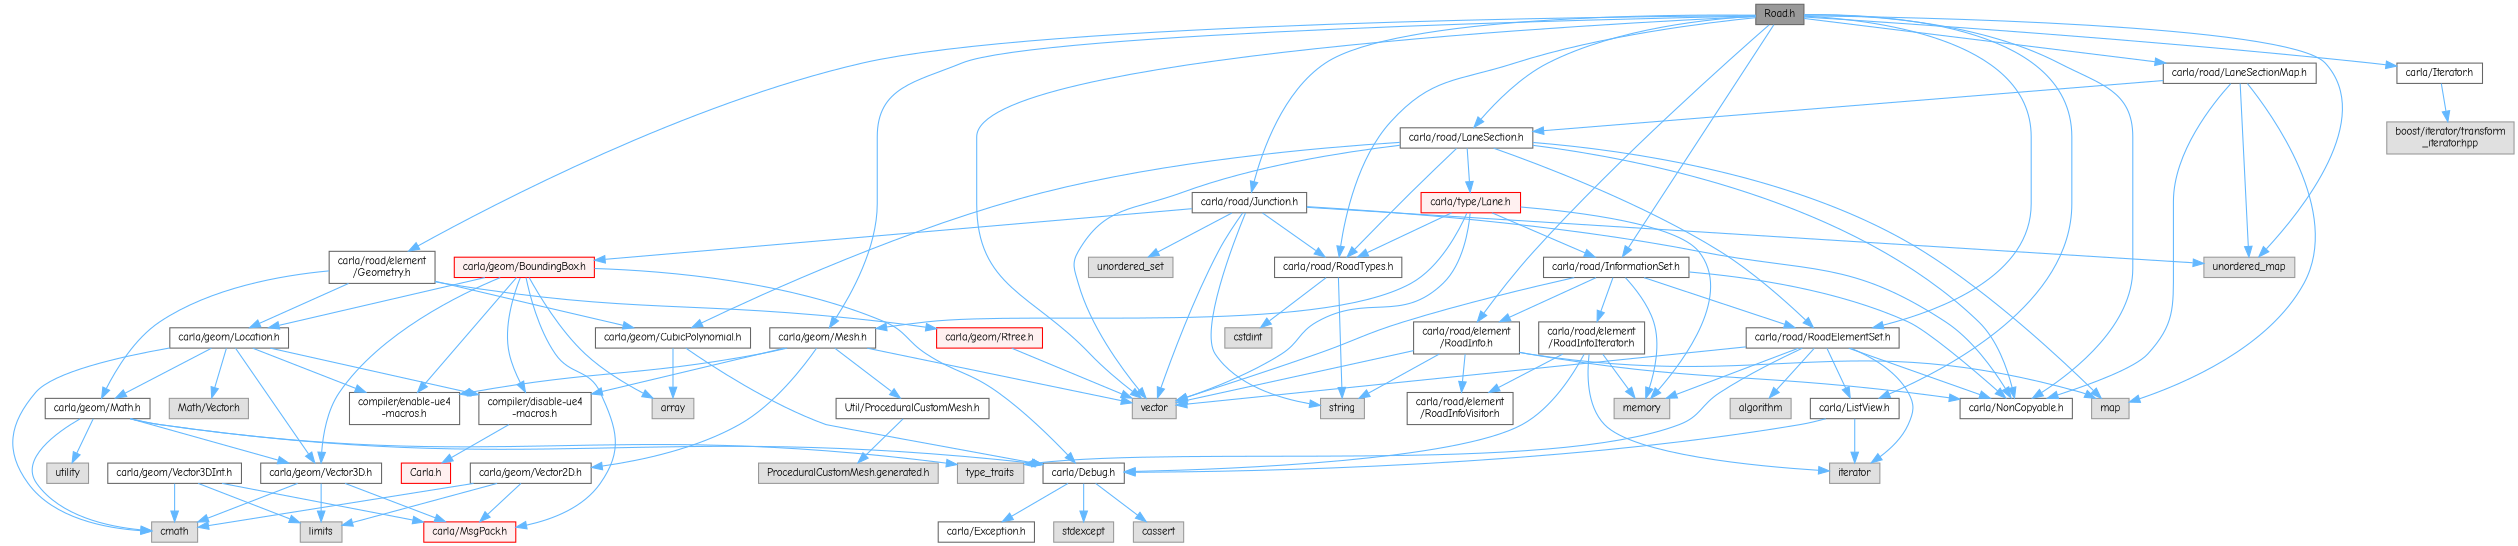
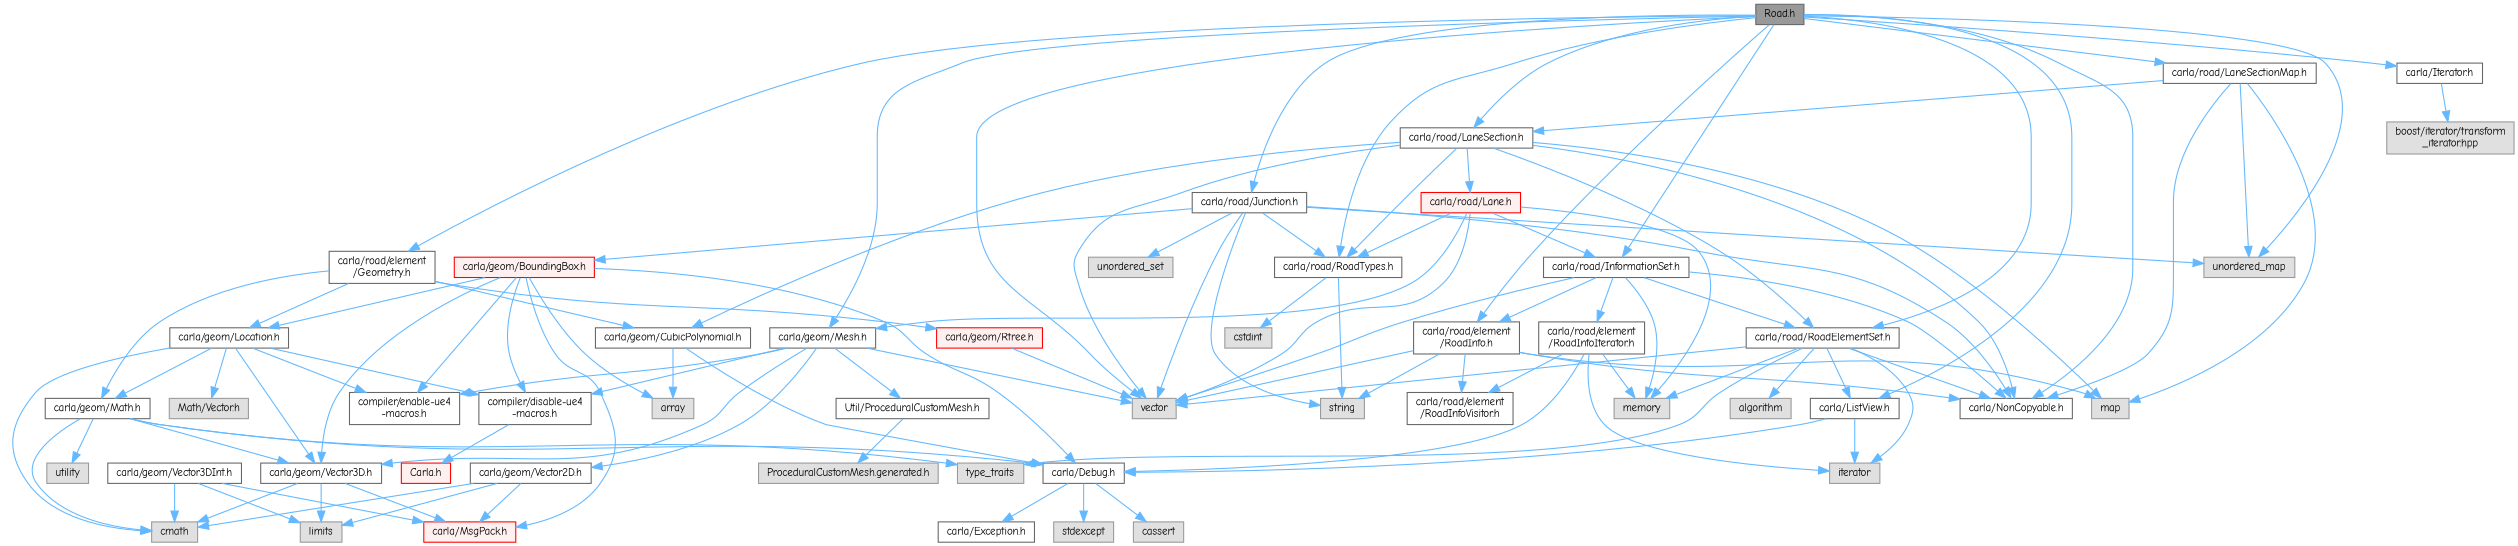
  digraph {
    fontname="Comic Neue"
    node [color=grey40 fillcolor=white fontname="Comic Neue" fontsize=10 shape=box style=filled]
    edge [color=steelblue1 fontname="Comic Neue" fontsize=10 labelfontname=Helvetica labelfontsize=10 style=solid]
    n1 [color=gray40 fillcolor=grey60 fontcolor=black height=0.2 label="Road.h" width=0.4]
    n2 [height=0.2 label="carla/geom/Mesh.h" width=0.4]
    n3 [color=grey60 fillcolor="#E0E0E0" height=0.2 label=vector width=0.4]
    n4 [height=0.2 label="carla/Iterator.h" width=0.4]
    n5 [height=0.2 label="carla/ListView.h" width=0.4]
    n6 [height=0.2 label="carla/NonCopyable.h" width=0.4]
    n7 [height=0.2 label="carla/road/element\l/Geometry.h" width=0.4]
    n8 [height=0.2 label="carla/road/element\l/RoadInfo.h" width=0.4]
    n9 [height=0.2 label="carla/road/InformationSet.h" width=0.4]
    n10 [height=0.2 label="carla/road/RoadElementSet.h" width=0.4]
    n11 [height=0.2 label="carla/road/Junction.h" width=0.4]
    n12 [height=0.2 label="carla/road/RoadTypes.h" width=0.4]
    n13 [color=grey60 fillcolor="#E0E0E0" height=0.2 label=unordered_map width=0.4]
    n14 [height=0.2 label="carla/road/LaneSection.h" width=0.4]
    n15 [height=0.2 label="carla/road/LaneSectionMap.h" width=0.4]
    n16 [height=0.2 label="carla/geom/Vector3D.h" width=0.4]
    n17 [height=0.2 label="carla/geom/Vector2D.h" width=0.4]
    n18 [height=0.2 label="compiler/enable-ue4\l-macros.h" width=0.4]
    n19 [height=0.2 label="Util/ProceduralCustomMesh.h" width=0.4]
    n20 [height=0.2 label="compiler/disable-ue4\l-macros.h" width=0.4]
    n21 [color=grey60 fillcolor="#E0E0E0" height=0.2 label="boost/iterator/transform\l_iterator.hpp" width=0.4]
    n22 [height=0.2 label="carla/Debug.h" width=0.4]
    n23 [color=grey60 fillcolor="#E0E0E0" height=0.2 label=iterator width=0.4]
    n24 [height=0.2 label="carla/geom/Location.h" width=0.4]
    n25 [height=0.2 label="carla/geom/Math.h" width=0.4]
    n26 [height=0.2 label="carla/geom/CubicPolynomial.h" width=0.4]
    n27 [color=red fillcolor="#FFF0F0" height=0.2 label="carla/geom/Rtree.h" width=0.4]
    n28 [height=0.2 label="carla/road/element\l/RoadInfoVisitor.h" width=0.4]
    n29 [color=grey60 fillcolor="#E0E0E0" height=0.2 label=map width=0.4]
    n30 [color=grey60 fillcolor="#E0E0E0" height=0.2 label=string width=0.4]
    n31 [color=grey60 fillcolor="#E0E0E0" height=0.2 label=memory width=0.4]
    n32 [height=0.2 label="carla/road/element\l/RoadInfoIterator.h" width=0.4]
    n33 [color=grey60 fillcolor="#E0E0E0" height=0.2 label=type_traits width=0.4]
    n34 [color=grey60 fillcolor="#E0E0E0" height=0.2 label=algorithm width=0.4]
    n35 [color=red fillcolor="#FFF0F0" height=0.2 label="carla/geom/BoundingBox.h" width=0.4]
    n36 [color=grey60 fillcolor="#E0E0E0" height=0.2 label=unordered_set width=0.4]
    n37 [color=grey60 fillcolor="#E0E0E0" height=0.2 label=cstdint width=0.4]
-   n38 [color=red fillcolor="#FFF0F0" height=0.2 label="carla/type/Lane.h" width=0.4]
+   n38 [color=red fillcolor="#FFF0F0" height=0.2 label="carla/road/Lane.h" width=0.4]
    n39 [color=red fillcolor="#FFF0F0" height=0.2 label="carla/MsgPack.h" width=0.4]
    n40 [color=grey60 fillcolor="#E0E0E0" height=0.2 label=cmath width=0.4]
    n41 [color=grey60 fillcolor="#E0E0E0" height=0.2 label=limits width=0.4]
    n42 [color=grey60 fillcolor="#E0E0E0" height=0.2 label="ProceduralCustomMesh.generated.h" width=0.4]
    n43 [color=red fillcolor="#FFF0F0" height=0.2 label="Carla.h" width=0.4]
    n44 [height=0.2 label="carla/Exception.h" width=0.4]
    n45 [color=grey60 fillcolor="#E0E0E0" height=0.2 label=stdexcept width=0.4]
    n46 [color=grey60 fillcolor="#E0E0E0" height=0.2 label=cassert width=0.4]
    n47 [color=grey60 fillcolor="#E0E0E0" height=0.2 label="Math/Vector.h" width=0.4]
    n48 [color=grey60 fillcolor="#E0E0E0" height=0.2 label=utility width=0.4]
    n49 [color=grey60 fillcolor="#E0E0E0" height=0.2 label=array width=0.4]
    n50 [height=0.2 label="carla/geom/Vector3DInt.h" width=0.4]
    n1 -> n2
    n1 -> n3
    n1 -> n4
    n1 -> n5
    n1 -> n6
    n1 -> n7
    n1 -> n8
    n1 -> n9
    n1 -> n10
    n1 -> n11
    n1 -> n12
    n1 -> n13
    n1 -> n14
    n1 -> n15
    n2 -> n3
+   n2 -> n16
    n2 -> n17
    n2 -> n18
    n2 -> n19
    n2 -> n20
    n4 -> n21
    n5 -> n22
    n5 -> n23
    n7 -> n24
    n7 -> n25
    n7 -> n26
    n7 -> n27
    n8 -> n3
    n8 -> n6
    n8 -> n28
    n8 -> n29
    n8 -> n30
    n9 -> n3
    n9 -> n6
    n9 -> n8
    n9 -> n10
    n9 -> n31
    n9 -> n32
    n10 -> n3
    n10 -> n5
    n10 -> n6
    n10 -> n23
    n10 -> n31
    n10 -> n33
    n10 -> n34
    n11 -> n3
    n11 -> n6
    n11 -> n12
    n11 -> n13
    n11 -> n30
    n11 -> n35
    n11 -> n36
    n12 -> n30
    n12 -> n37
    n14 -> n3
    n14 -> n6
    n14 -> n10
    n14 -> n12
    n14 -> n26
    n14 -> n29
    n14 -> n38
    n15 -> n6
    n15 -> n13
    n15 -> n14
    n15 -> n29
    n16 -> n39
    n16 -> n40
    n16 -> n41
    n17 -> n39
    n17 -> n40
    n17 -> n41
    n19 -> n42
    n20 -> n43
    n22 -> n44
    n22 -> n45
    n22 -> n46
    n24 -> n16
    n24 -> n18
    n24 -> n20
    n24 -> n25
    n24 -> n40
    n24 -> n47
    n25 -> n16
    n25 -> n22
    n25 -> n33
    n25 -> n40
    n25 -> n48
    n26 -> n22
    n26 -> n49
    n27 -> n3
    n32 -> n22
    n32 -> n23
    n32 -> n28
    n32 -> n31
    n35 -> n16
    n35 -> n18
    n35 -> n20
    n35 -> n22
    n35 -> n24
    n35 -> n39
    n35 -> n49
    n38 -> n2
    n38 -> n3
    n38 -> n9
    n38 -> n12
    n38 -> n31
    n50 -> n39
    n50 -> n40
    n50 -> n41
  }
